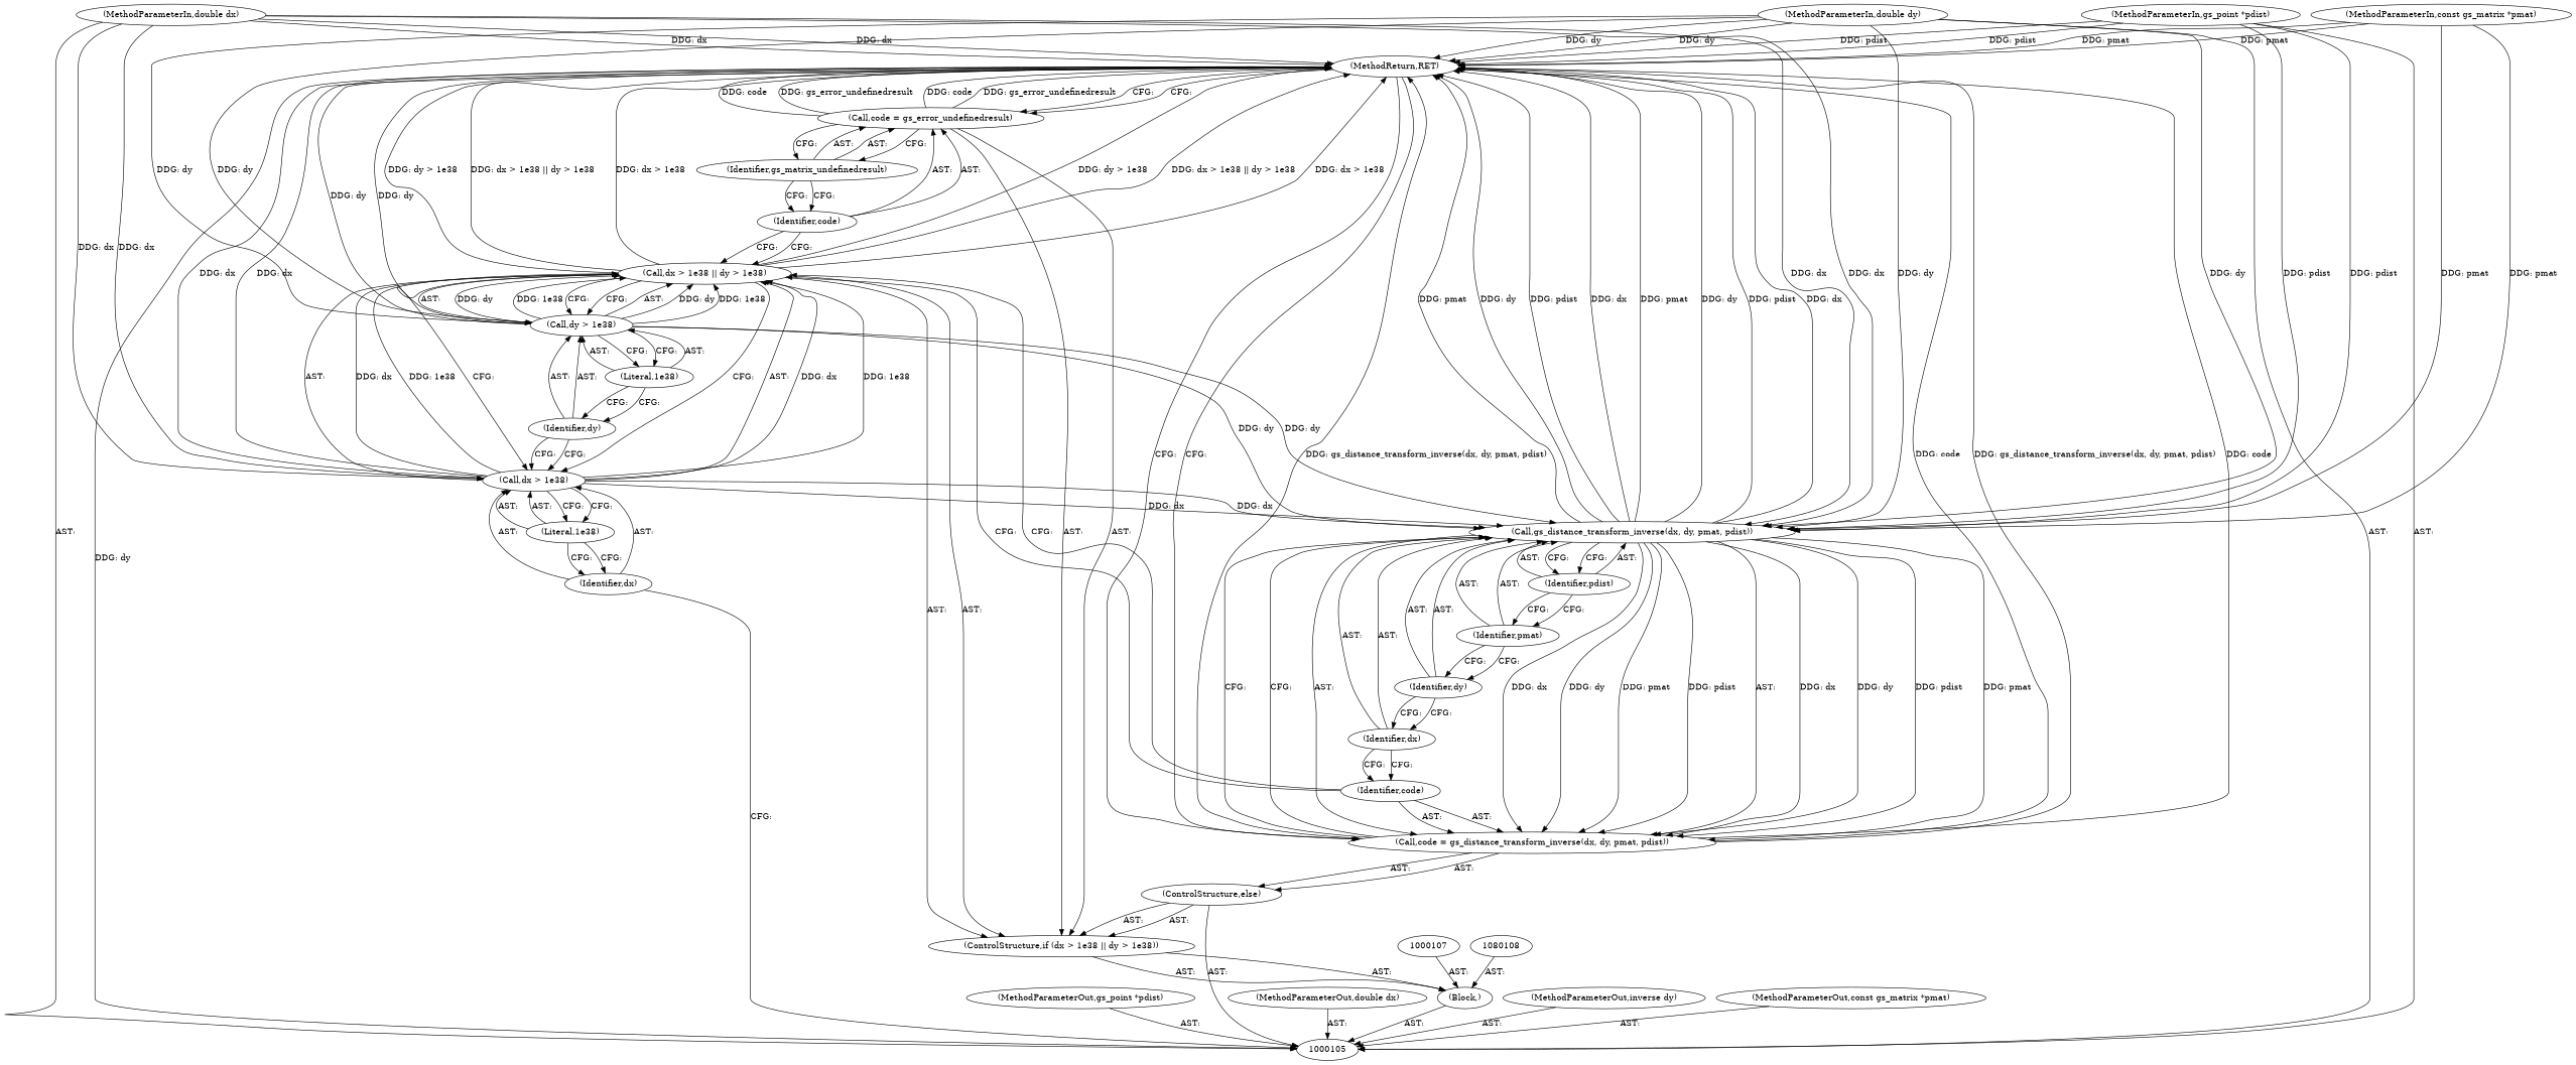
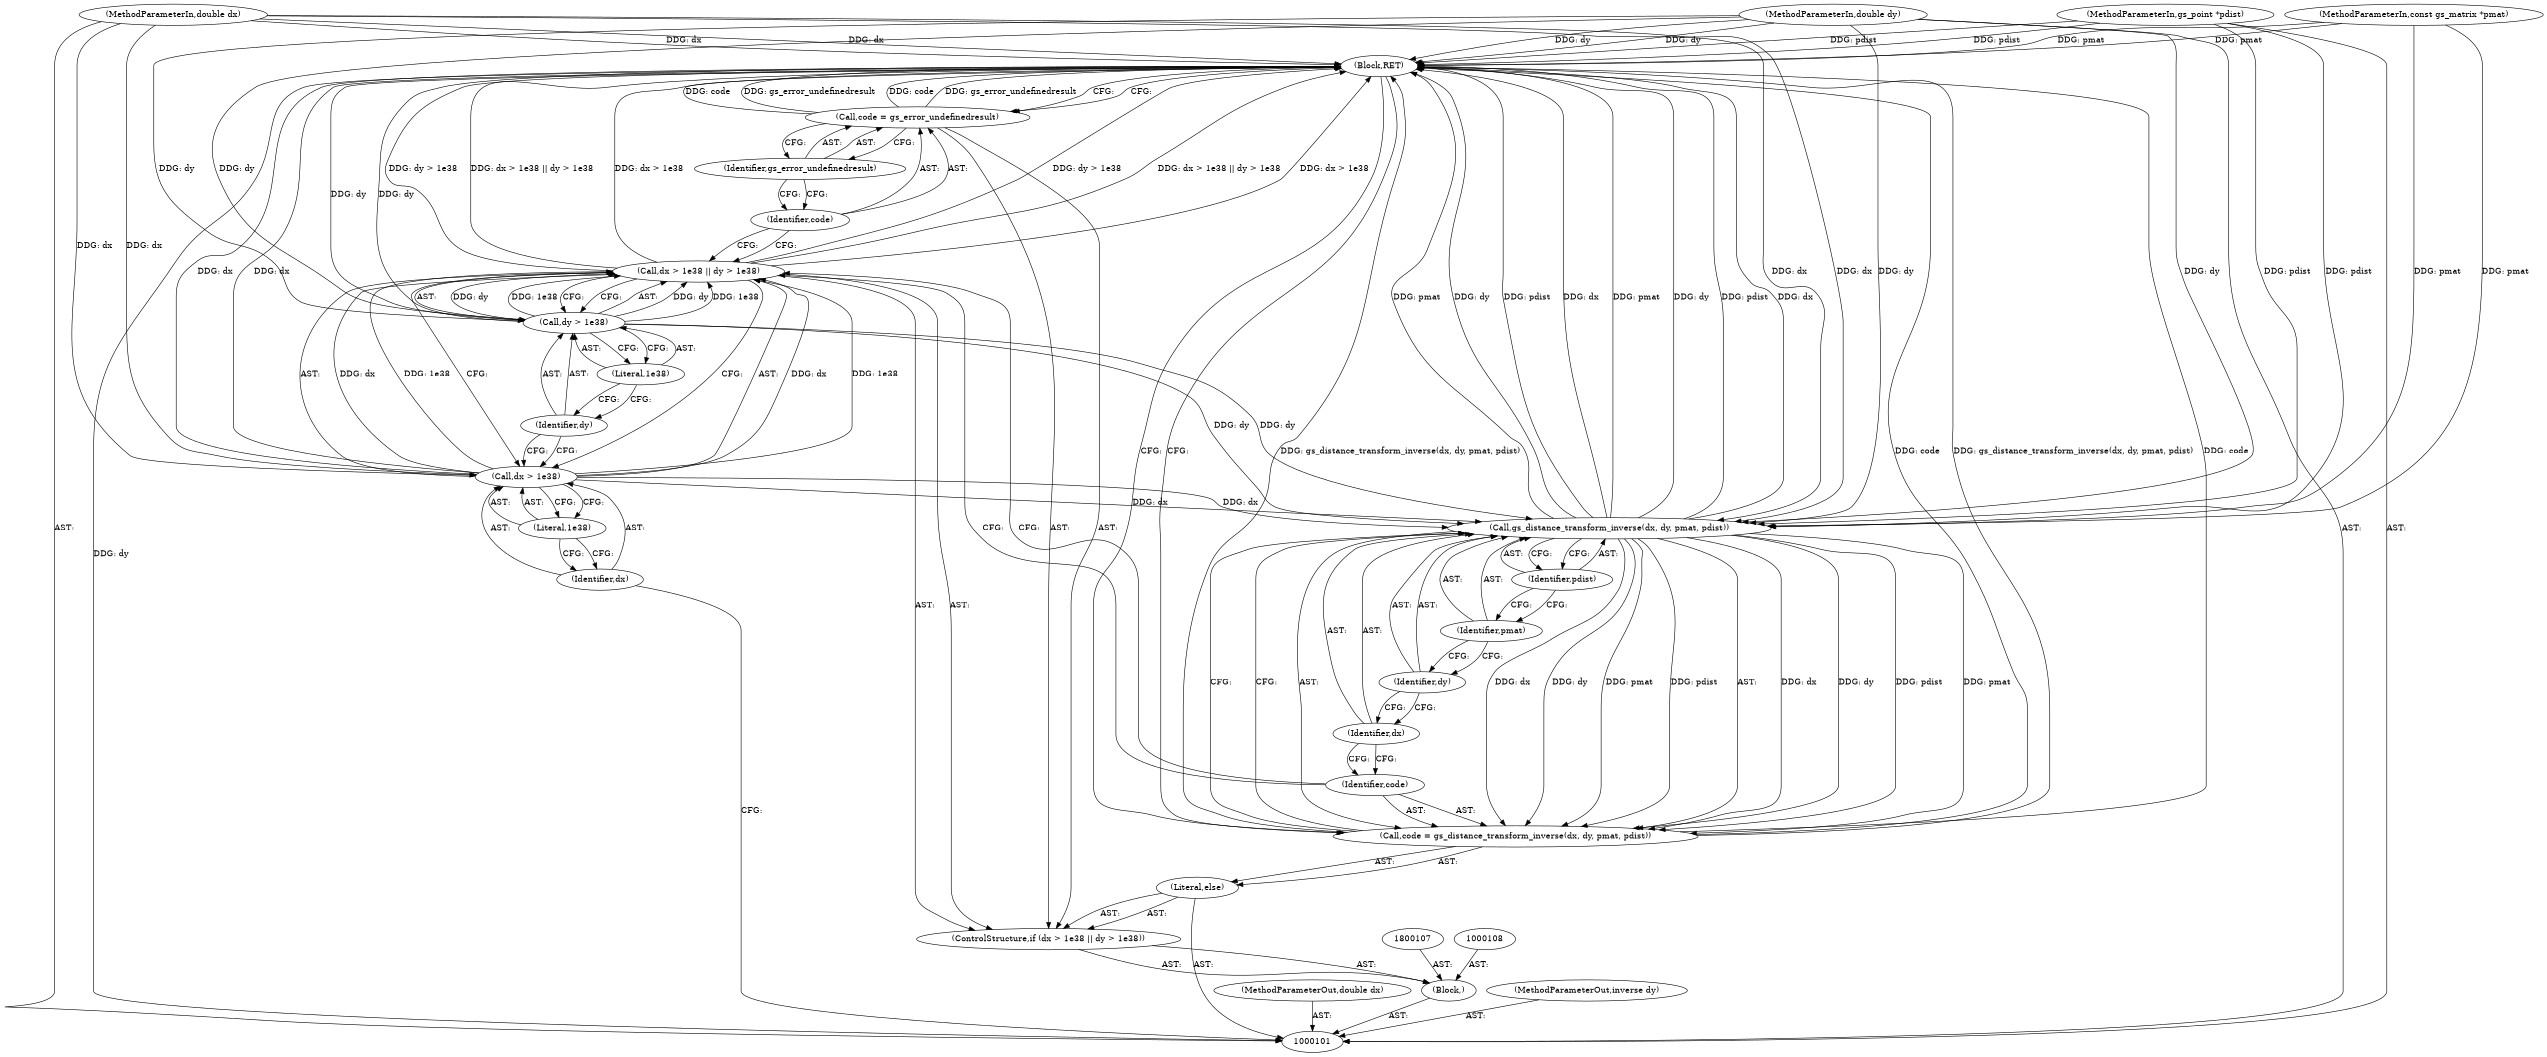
  digraph {
-   n1 [label="(MethodReturn,RET)"]
+   n1 [label="(Block,RET)"]
    n2 [label="(Call,code = gs_error_undefinedresult)"]
    n3 [label="(Call,code = gs_distance_transform_inverse(dx, dy, pmat, pdist))"]
-   1000101 [label=1000105]
+   1000101
    n5 [label="(ControlStructure,if (dx > 1e38 || dy > 1e38))"]
-   n6 [label="(Identifier,gs_matrix_undefinedresult)"]
+   n6 [label="(Identifier,gs_error_undefinedresult)"]
    n7 [label="(Call,gs_distance_transform_inverse(dx, dy, pmat, pdist))"]
-   n8 [label="(ControlStructure,else)"]
+   n8 [label="(Literal,else)"]
    n9 [label="(MethodParameterIn,gs_point *pdist)"]
    n10 [label="(Identifier,pdist)"]
-   n11 [label="(MethodParameterOut,gs_point *pdist)"]
    n12 [label="(MethodParameterIn,double dx)"]
    n13 [label="(Call,dx > 1e38)"]
    n14 [label="(Literal,1e38)"]
    n15 [label="(Call,dx > 1e38 || dy > 1e38)"]
    n16 [label="(MethodParameterOut,double dx)"]
    n17 [label="(MethodParameterIn,double dy)"]
    n18 [label="(Call,dy > 1e38)"]
    n19 [label="(Literal,1e38)"]
    n20 [label="(MethodParameterOut,inverse dy)"]
    n21 [label="(MethodParameterIn,const gs_matrix *pmat)"]
-   n22 [label="(MethodParameterOut,const gs_matrix *pmat)"]
    n23 [label="(Block,)"]
    n24 [label="(Identifier,dx)"]
    n25 [label="(Identifier,dy)"]
    n26 [label="(Identifier,code)"]
    n27 [label="(Identifier,pmat)"]
    n28 [label="(Identifier,dx)"]
    n29 [label="(Identifier,code)"]
    n30 [label="(Identifier,dy)"]
-   1000107
-   1000108 [label=1080108]
+   1000107 [label=1800107]
+   1000108
    n1 -> n2 [label="CFG: "]
    n1 -> n2 [label="CFG: "]
    n1 -> n3 [label="CFG: "]
    n1 -> n3 [label="CFG: "]
    n1 -> 1000101 [label="DDG: dy"]
    n2 -> n1 [label="DDG: code"]
    n2 -> n1 [label="DDG: gs_error_undefinedresult"]
    n2 -> n1 [label="DDG: code"]
    n2 -> n1 [label="DDG: gs_error_undefinedresult"]
    n2 -> n5 [label="AST: "]
    n2 -> n5 [label="AST: "]
    n2 -> n6 [label="CFG: "]
    n2 -> n6 [label="CFG: "]
    n3 -> n1 [label="DDG: gs_distance_transform_inverse(dx, dy, pmat, pdist)"]
    n3 -> n1 [label="DDG: code"]
    n3 -> n1 [label="DDG: gs_distance_transform_inverse(dx, dy, pmat, pdist)"]
    n3 -> n1 [label="DDG: code"]
    n3 -> n7 [label="CFG: "]
    n3 -> n7 [label="CFG: "]
    n3 -> n8 [label="AST: "]
    n3 -> n8 [label="AST: "]
    n5 -> n23 [label="AST: "]
    n5 -> n23 [label="AST: "]
    n6 -> n2 [label="AST: "]
    n6 -> n2 [label="AST: "]
    n6 -> n26 [label="CFG: "]
    n6 -> n26 [label="CFG: "]
    n7 -> n1 [label="DDG: pmat"]
    n7 -> n1 [label="DDG: dy"]
    n7 -> n1 [label="DDG: pdist"]
    n7 -> n1 [label="DDG: dx"]
    n7 -> n1 [label="DDG: pmat"]
    n7 -> n1 [label="DDG: dy"]
    n7 -> n1 [label="DDG: pdist"]
    n7 -> n1 [label="DDG: dx"]
    n7 -> n3 [label="AST: "]
    n7 -> n3 [label="DDG: dx"]
    n7 -> n3 [label="DDG: dy"]
    n7 -> n3 [label="DDG: pmat"]
    n7 -> n3 [label="DDG: pdist"]
    n7 -> n3 [label="AST: "]
    n7 -> n3 [label="DDG: dx"]
    n7 -> n3 [label="DDG: dy"]
    n7 -> n3 [label="DDG: pmat"]
    n7 -> n3 [label="DDG: pdist"]
    n7 -> n10 [label="CFG: "]
    n7 -> n10 [label="CFG: "]
    n8 -> 1000101 [label="AST: "]
    n8 -> n5 [label="AST: "]
    n8 -> n5 [label="AST: "]
    n9 -> n1 [label="DDG: pdist"]
    n9 -> n1 [label="DDG: pdist"]
    n9 -> 1000101 [label="AST: "]
    n9 -> n7 [label="DDG: pdist"]
    n9 -> n7 [label="DDG: pdist"]
    n10 -> n7 [label="AST: "]
    n10 -> n7 [label="AST: "]
    n10 -> n27 [label="CFG: "]
    n10 -> n27 [label="CFG: "]
-   n11 -> 1000101 [label="AST: "]
    n12 -> n1 [label="DDG: dx"]
    n12 -> n1 [label="DDG: dx"]
    n12 -> 1000101 [label="AST: "]
    n12 -> n7 [label="DDG: dx"]
    n12 -> n7 [label="DDG: dx"]
    n12 -> n13 [label="DDG: dx"]
    n12 -> n13 [label="DDG: dx"]
    n13 -> n1 [label="DDG: dx"]
    n13 -> n1 [label="DDG: dx"]
    n13 -> n7 [label="DDG: dx"]
    n13 -> n7 [label="DDG: dx"]
    n13 -> n14 [label="CFG: "]
    n13 -> n14 [label="CFG: "]
    n13 -> n15 [label="AST: "]
    n13 -> n15 [label="DDG: dx"]
    n13 -> n15 [label="DDG: 1e38"]
    n13 -> n15 [label="AST: "]
    n13 -> n15 [label="DDG: dx"]
    n13 -> n15 [label="DDG: 1e38"]
    n14 -> n13 [label="AST: "]
    n14 -> n13 [label="AST: "]
    n14 -> n24 [label="CFG: "]
    n14 -> n24 [label="CFG: "]
    n15 -> n1 [label="DDG: dy > 1e38"]
    n15 -> n1 [label="DDG: dx > 1e38 || dy > 1e38"]
    n15 -> n1 [label="DDG: dx > 1e38"]
    n15 -> n1 [label="DDG: dy > 1e38"]
    n15 -> n1 [label="DDG: dx > 1e38 || dy > 1e38"]
    n15 -> n1 [label="DDG: dx > 1e38"]
    n15 -> n5 [label="AST: "]
    n15 -> n5 [label="AST: "]
    n15 -> n13 [label="CFG: "]
    n15 -> n13 [label="CFG: "]
    n15 -> n18 [label="CFG: "]
    n15 -> n18 [label="CFG: "]
    n16 -> 1000101 [label="AST: "]
    n17 -> n1 [label="DDG: dy"]
    n17 -> n1 [label="DDG: dy"]
    n17 -> 1000101 [label="AST: "]
    n17 -> n7 [label="DDG: dy"]
    n17 -> n7 [label="DDG: dy"]
    n17 -> n18 [label="DDG: dy"]
    n17 -> n18 [label="DDG: dy"]
    n18 -> n1 [label="DDG: dy"]
    n18 -> n1 [label="DDG: dy"]
    n18 -> n7 [label="DDG: dy"]
    n18 -> n7 [label="DDG: dy"]
    n18 -> n15 [label="AST: "]
    n18 -> n15 [label="DDG: dy"]
    n18 -> n15 [label="DDG: 1e38"]
    n18 -> n15 [label="AST: "]
    n18 -> n15 [label="DDG: dy"]
    n18 -> n15 [label="DDG: 1e38"]
    n18 -> n19 [label="CFG: "]
    n18 -> n19 [label="CFG: "]
    n19 -> n18 [label="AST: "]
    n19 -> n18 [label="AST: "]
    n19 -> n25 [label="CFG: "]
    n19 -> n25 [label="CFG: "]
    n20 -> 1000101 [label="AST: "]
    n21 -> n1 [label="DDG: pmat"]
    n21 -> n1 [label="DDG: pmat"]
    n21 -> n7 [label="DDG: pmat"]
    n21 -> n7 [label="DDG: pmat"]
-   n22 -> 1000101 [label="AST: "]
    n23 -> 1000101 [label="AST: "]
    n24 -> 1000101 [label="CFG: "]
    n24 -> n13 [label="AST: "]
    n24 -> n13 [label="AST: "]
    n25 -> n13 [label="CFG: "]
    n25 -> n13 [label="CFG: "]
    n25 -> n18 [label="AST: "]
    n25 -> n18 [label="AST: "]
    n26 -> n2 [label="AST: "]
    n26 -> n2 [label="AST: "]
    n26 -> n15 [label="CFG: "]
    n26 -> n15 [label="CFG: "]
    n27 -> n7 [label="AST: "]
    n27 -> n7 [label="AST: "]
    n27 -> n30 [label="CFG: "]
    n27 -> n30 [label="CFG: "]
    n28 -> n7 [label="AST: "]
    n28 -> n7 [label="AST: "]
    n28 -> n29 [label="CFG: "]
    n28 -> n29 [label="CFG: "]
    n29 -> n3 [label="AST: "]
    n29 -> n3 [label="AST: "]
    n29 -> n15 [label="CFG: "]
    n29 -> n15 [label="CFG: "]
    n30 -> n7 [label="AST: "]
    n30 -> n7 [label="AST: "]
    n30 -> n28 [label="CFG: "]
    n30 -> n28 [label="CFG: "]
    1000107 -> n23 [label="AST: "]
    1000108 -> n23 [label="AST: "]
  }
